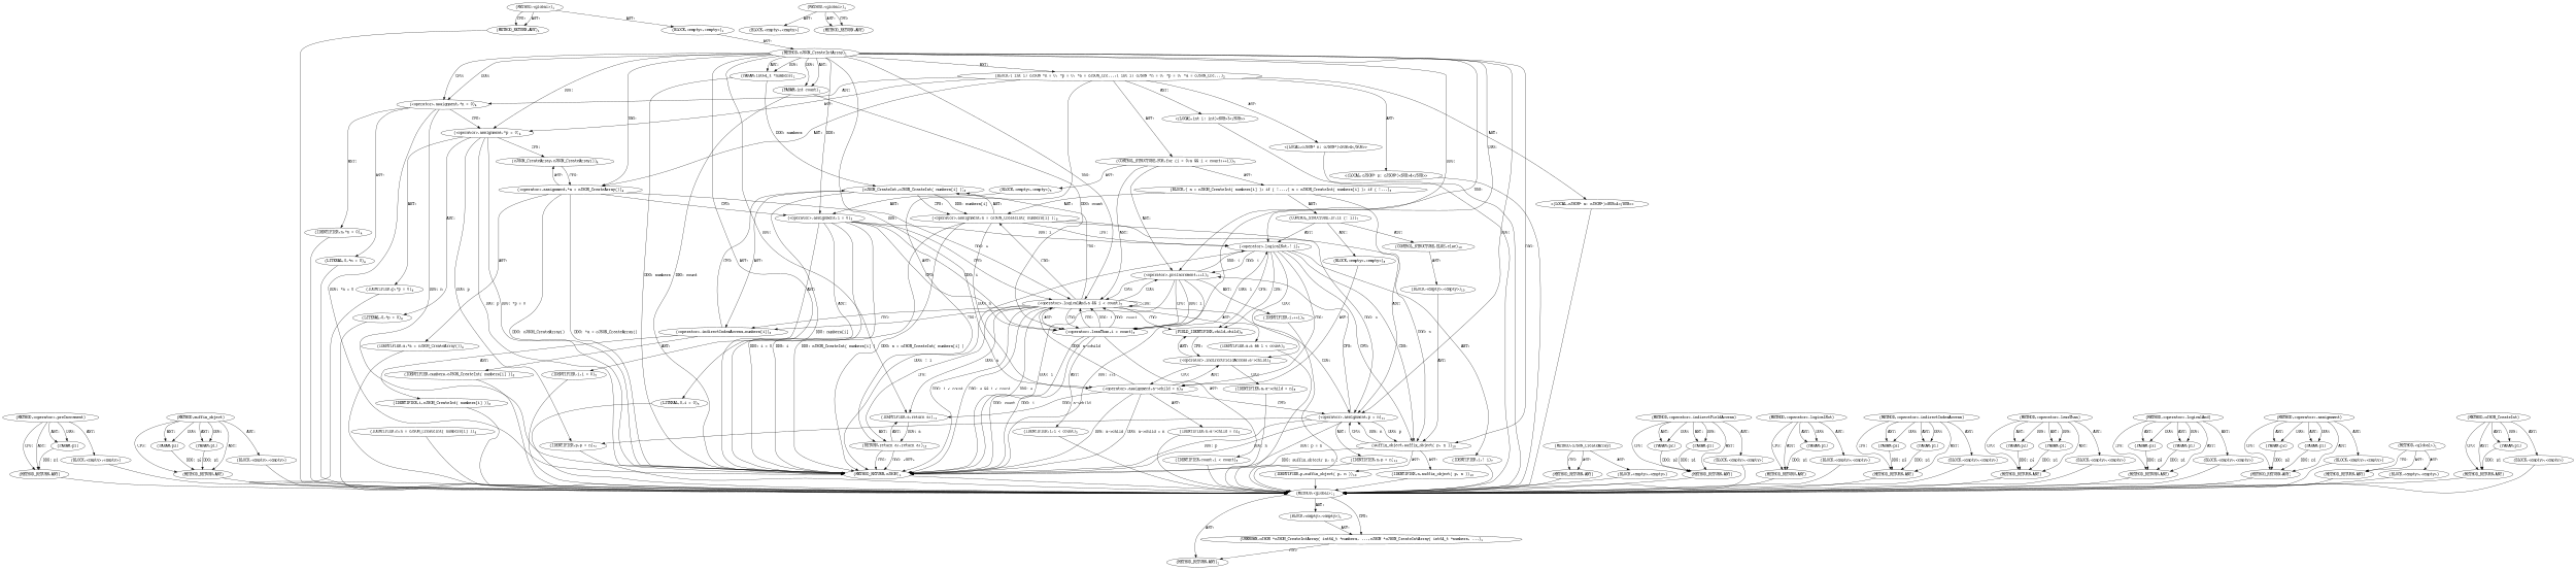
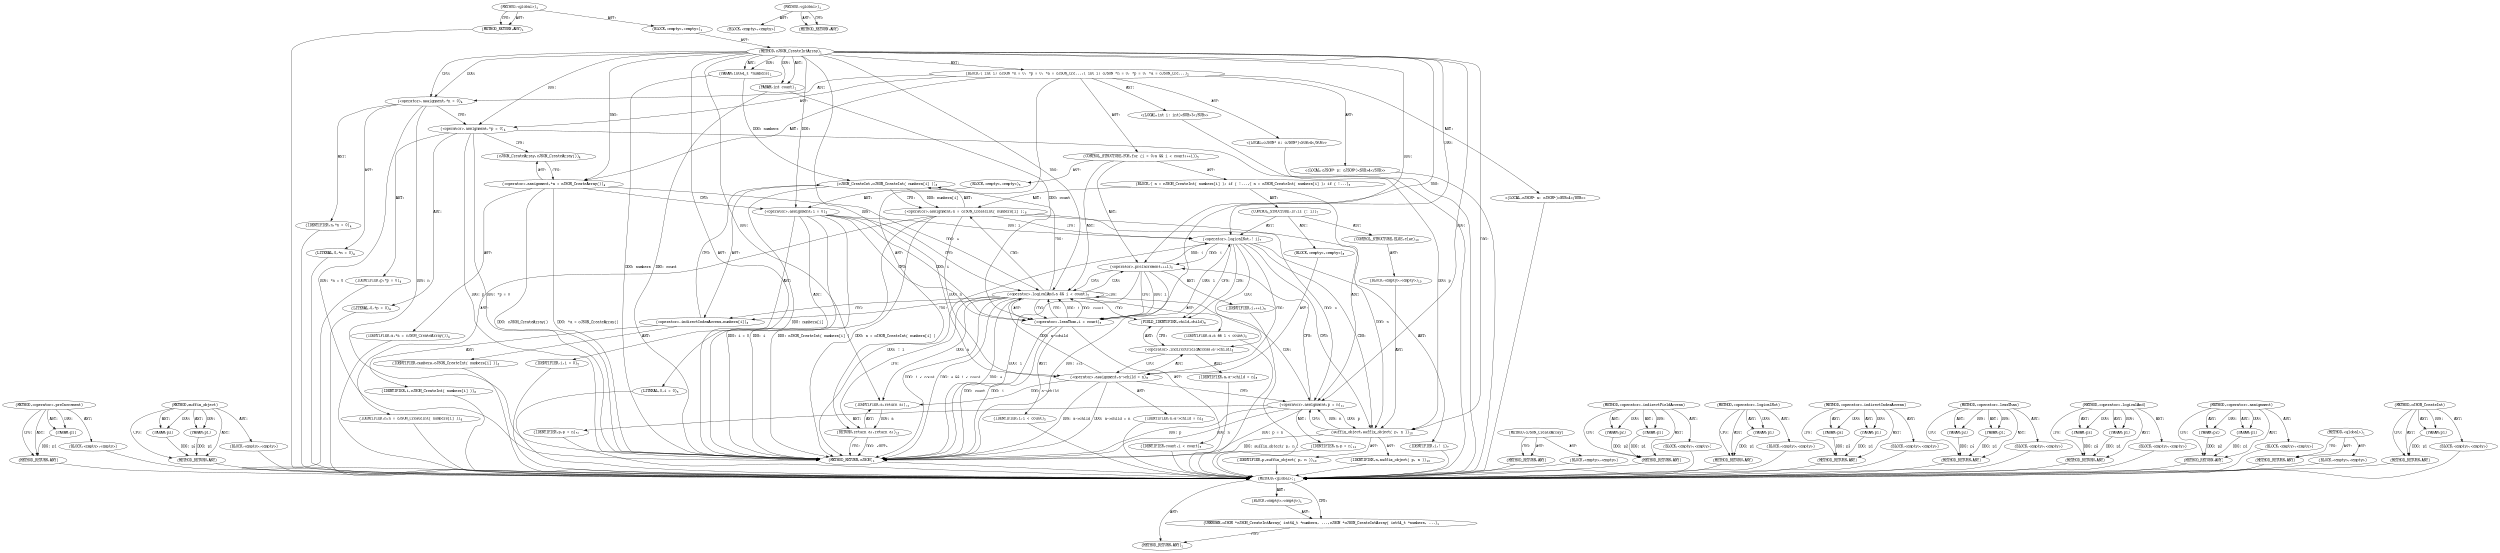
  digraph {
    fontname="Courier Prime"
    node [fontname="Courier Prime"]
    edge [fontname="Courier Prime"]
    n1 [label=<(METHOD,&lt;operator&gt;.preIncrement)>]
    n2 [label=<(PARAM,p1)>]
    n3 [label=<(BLOCK,&lt;empty&gt;,&lt;empty&gt;)>]
    n4 [label=<(METHOD_RETURN,ANY)>]
    n5 [label=<(METHOD,&lt;global&gt;)<SUB>1</SUB>>]
    n6 [label=<(BLOCK,&lt;empty&gt;,&lt;empty&gt;)<SUB>1</SUB>>]
    n7 [label=<(UNKNOWN,cJSON *cJSON_CreateIntArray( int64_t *numbers, ...,cJSON *cJSON_CreateIntArray( int64_t *numbers, ...)<SUB>1</SUB>>]
    n8 [label=<(METHOD_RETURN,ANY)<SUB>1</SUB>>]
    n9 [label=<(METHOD,suffix_object)>]
    n10 [label=<(PARAM,p1)>]
    n11 [label=<(PARAM,p2)>]
    n12 [label=<(BLOCK,&lt;empty&gt;,&lt;empty&gt;)>]
    n13 [label=<(METHOD_RETURN,ANY)>]
    n14 [label=<(METHOD,&lt;global&gt;)<SUB>1</SUB>>]
    n15 [label=<(BLOCK,&lt;empty&gt;,&lt;empty&gt;)<SUB>1</SUB>>]
    n16 [label=<(METHOD_RETURN,ANY)<SUB>1</SUB>>]
    n17 [label=<(METHOD,cJSON_CreateIntArray)<SUB>1</SUB>>]
    n18 [label=<(PARAM,int64_t *numbers)<SUB>1</SUB>>]
    n19 [label=<(PARAM,int count)<SUB>1</SUB>>]
    n20 [label=<(BLOCK,{ 	int i; 	cJSON *n = 0, *p = 0, *a = cJSON_Cre...,{ 	int i; 	cJSON *n = 0, *p = 0, *a = cJSON_Cre...)<SUB>2</SUB>>]
    n21 [label=<(&lt;operator&gt;.assignment,*n = 0)<SUB>4</SUB>>]
    n22 [label=<(&lt;operator&gt;.assignment,*p = 0)<SUB>4</SUB>>]
    n23 [label=<(&lt;operator&gt;.assignment,*a = cJSON_CreateArray())<SUB>4</SUB>>]
    n24 [label=<(&lt;operator&gt;.assignment,i = 0)<SUB>5</SUB>>]
    n25 [label=<(&lt;operator&gt;.logicalAnd,a &amp;&amp; i &lt; count)<SUB>5</SUB>>]
    n26 [label=<(&lt;operator&gt;.lessThan,i &lt; count)<SUB>5</SUB>>]
    n27 [label=<(&lt;operator&gt;.preIncrement,++i)<SUB>5</SUB>>]
    n28 [label=<(&lt;operator&gt;.logicalNot,! i)<SUB>7</SUB>>]
    n29 [label=<(&lt;operator&gt;.assignment,a-&gt;child = n)<SUB>8</SUB>>]
    n30 [label=<(suffix_object,suffix_object( p, n ))<SUB>10</SUB>>]
    n31 [label=<(&lt;operator&gt;.assignment,p = n)<SUB>31</SUB>>]
    n32 [label=<(IDENTIFIER,a,return a;)<SUB>73</SUB>>]
    n33 [label=<(METHOD_RETURN,cJSON)<SUB>1</SUB>>]
    n34 [label=<(cJSON_CreateInt,cJSON_CreateInt( numbers[i] ))<SUB>6</SUB>>]
    n35 [label="<(LOCAL,int i: int)<SUB>3</SUB>>"]
    n36 [label="<(LOCAL,cJSON* n: cJSON*)<SUB>4</SUB>>"]
    n37 [label="<(LOCAL,cJSON* p: cJSON*)<SUB>4</SUB>>"]
    n38 [label="<(LOCAL,cJSON* a: cJSON*)<SUB>4</SUB>>"]
    n39 [label=<(CONTROL_STRUCTURE,FOR,for (i = 0;a &amp;&amp; i &lt; count;++i))<SUB>5</SUB>>]
    n40 [label=<(RETURN,return a;,return a;)<SUB>13</SUB>>]
    n41 [label=<(IDENTIFIER,n,*n = 0)<SUB>4</SUB>>]
    n42 [label=<(LITERAL,0,*n = 0)<SUB>4</SUB>>]
    n43 [label=<(IDENTIFIER,p,*p = 0)<SUB>4</SUB>>]
    n44 [label=<(LITERAL,0,*p = 0)<SUB>4</SUB>>]
    n45 [label=<(cJSON_CreateArray,cJSON_CreateArray())<SUB>4</SUB>>]
    n46 [label=<(IDENTIFIER,a,*a = cJSON_CreateArray())<SUB>4</SUB>>]
    n47 [label=<(IDENTIFIER,i,i = 0)<SUB>5</SUB>>]
    n48 [label=<(LITERAL,0,i = 0)<SUB>5</SUB>>]
    n49 [label=<(IDENTIFIER,a,a &amp;&amp; i &lt; count)<SUB>5</SUB>>]
    n50 [label=<(&lt;operator&gt;.assignment,n = cJSON_CreateInt( numbers[i] ))<SUB>6</SUB>>]
    n51 [label=<(&lt;operator&gt;.indirectIndexAccess,numbers[i])<SUB>6</SUB>>]
    n52 [label=<(FIELD_IDENTIFIER,child,child)<SUB>8</SUB>>]
    n53 [label=<(IDENTIFIER,i,i &lt; count)<SUB>5</SUB>>]
    n54 [label=<(IDENTIFIER,count,i &lt; count)<SUB>5</SUB>>]
    n55 [label=<(IDENTIFIER,i,++i)<SUB>5</SUB>>]
    n56 [label=<(IDENTIFIER,i,! i)<SUB>7</SUB>>]
    n57 [label=<(&lt;operator&gt;.indirectFieldAccess,a-&gt;child)<SUB>8</SUB>>]
    n58 [label=<(IDENTIFIER,n,a-&gt;child = n)<SUB>8</SUB>>]
    n59 [label=<(IDENTIFIER,p,suffix_object( p, n ))<SUB>10</SUB>>]
    n60 [label=<(IDENTIFIER,n,suffix_object( p, n ))<SUB>10</SUB>>]
    n61 [label=<(IDENTIFIER,p,p = n)<SUB>51</SUB>>]
    n62 [label=<(IDENTIFIER,n,p = n)<SUB>11</SUB>>]
    n63 [label=<(BLOCK,&lt;empty&gt;,&lt;empty&gt;)<SUB>5</SUB>>]
    n64 [label=<(BLOCK,{ 		n = cJSON_CreateInt( numbers[i] ); 		if ( !...,{ 		n = cJSON_CreateInt( numbers[i] ); 		if ( !...)<SUB>5</SUB>>]
    n65 [label=<(CONTROL_STRUCTURE,IF,if (! i))<SUB>7</SUB>>]
    n66 [label=<(IDENTIFIER,n,n = cJSON_CreateInt( numbers[i] ))<SUB>6</SUB>>]
    n67 [label=<(IDENTIFIER,numbers,cJSON_CreateInt( numbers[i] ))<SUB>6</SUB>>]
    n68 [label=<(IDENTIFIER,i,cJSON_CreateInt( numbers[i] ))<SUB>6</SUB>>]
    n69 [label=<(BLOCK,&lt;empty&gt;,&lt;empty&gt;)<SUB>8</SUB>>]
    n70 [label=<(CONTROL_STRUCTURE,ELSE,else)<SUB>10</SUB>>]
    n71 [label=<(BLOCK,&lt;empty&gt;,&lt;empty&gt;)<SUB>10</SUB>>]
    n72 [label=<(IDENTIFIER,a,a-&gt;child = n)<SUB>8</SUB>>]
    n73 [label=<(METHOD,cJSON_CreateArray)>]
    n74 [label=<(BLOCK,&lt;empty&gt;,&lt;empty&gt;)>]
    n75 [label=<(METHOD_RETURN,ANY)>]
    n76 [label=<(METHOD,&lt;operator&gt;.indirectFieldAccess)>]
    n77 [label=<(PARAM,p1)>]
    n78 [label=<(PARAM,p2)>]
    n79 [label=<(BLOCK,&lt;empty&gt;,&lt;empty&gt;)>]
    n80 [label=<(METHOD_RETURN,ANY)>]
    n81 [label=<(METHOD,&lt;operator&gt;.logicalNot)>]
    n82 [label=<(PARAM,p1)>]
    n83 [label=<(BLOCK,&lt;empty&gt;,&lt;empty&gt;)>]
    n84 [label=<(METHOD_RETURN,ANY)>]
    n85 [label=<(METHOD,&lt;operator&gt;.indirectIndexAccess)>]
    n86 [label=<(PARAM,p1)>]
    n87 [label=<(PARAM,p2)>]
    n88 [label=<(BLOCK,&lt;empty&gt;,&lt;empty&gt;)>]
    n89 [label=<(METHOD_RETURN,ANY)>]
    n90 [label=<(METHOD,&lt;operator&gt;.lessThan)>]
    n91 [label=<(PARAM,p1)>]
    n92 [label=<(PARAM,p2)>]
    n93 [label=<(BLOCK,&lt;empty&gt;,&lt;empty&gt;)>]
    n94 [label=<(METHOD_RETURN,ANY)>]
    n95 [label=<(METHOD,&lt;operator&gt;.logicalAnd)>]
    n96 [label=<(PARAM,p1)>]
    n97 [label=<(PARAM,p2)>]
    n98 [label=<(BLOCK,&lt;empty&gt;,&lt;empty&gt;)>]
    n99 [label=<(METHOD_RETURN,ANY)>]
    n100 [label=<(METHOD,&lt;operator&gt;.assignment)>]
    n101 [label=<(PARAM,p1)>]
    n102 [label=<(PARAM,p2)>]
    n103 [label=<(BLOCK,&lt;empty&gt;,&lt;empty&gt;)>]
    n104 [label=<(METHOD_RETURN,ANY)>]
    n105 [label=<(METHOD,&lt;global&gt;)<SUB>1</SUB>>]
    n106 [label=<(BLOCK,&lt;empty&gt;,&lt;empty&gt;)>]
    n107 [label=<(METHOD_RETURN,ANY)>]
    n108 [label=<(METHOD,cJSON_CreateInt)>]
    n109 [label=<(PARAM,p1)>]
    n110 [label=<(BLOCK,&lt;empty&gt;,&lt;empty&gt;)>]
    n111 [label=<(METHOD_RETURN,ANY)>]
    n112 [label=<(METHOD,&lt;global&gt;)<SUB>1</SUB>>]
    n113 [label=<(BLOCK,&lt;empty&gt;,&lt;empty&gt;)>]
    n114 [label=<(METHOD_RETURN,ANY)>]
    n1 -> n2 [label="AST: "]
    n1 -> n2 [label="DDG: "]
    n1 -> n3 [label="AST: "]
    n1 -> n4 [label="AST: "]
    n1 -> n4 [label="CFG: "]
    n2 -> n4 [label="DDG: p1"]
    n3 -> n5
    n4 -> n5
    n5 -> n6 [label="AST: "]
    n5 -> n7 [label="CFG: "]
    n5 -> n8 [label="AST: "]
    n6 -> n7 [label="AST: "]
    n7 -> n8 [label="CFG: "]
    n9 -> n10 [label="AST: "]
    n9 -> n10 [label="DDG: "]
    n9 -> n11 [label="AST: "]
    n9 -> n11 [label="DDG: "]
    n9 -> n12 [label="AST: "]
    n9 -> n13 [label="AST: "]
    n9 -> n13 [label="CFG: "]
    n10 -> n13 [label="DDG: p1"]
    n11 -> n13 [label="DDG: p2"]
    n12 -> n5
    n13 -> n5
    n14 -> n15 [label="AST: "]
    n14 -> n16 [label="AST: "]
    n14 -> n16 [label="CFG: "]
    n15 -> n17 [label="AST: "]
    n16 -> n5
    n17 -> n18 [label="AST: "]
    n17 -> n18 [label="DDG: "]
    n17 -> n19 [label="AST: "]
    n17 -> n19 [label="DDG: "]
    n17 -> n20 [label="AST: "]
    n17 -> n21 [label="CFG: "]
    n17 -> n21 [label="DDG: "]
    n17 -> n22 [label="DDG: "]
    n17 -> n23 [label="DDG: "]
    n17 -> n24 [label="DDG: "]
    n17 -> n25 [label="DDG: "]
    n17 -> n26 [label="DDG: "]
    n17 -> n27 [label="DDG: "]
    n17 -> n28 [label="DDG: "]
    n17 -> n29 [label="DDG: "]
    n17 -> n30 [label="DDG: "]
    n17 -> n31 [label="DDG: "]
    n17 -> n32 [label="DDG: "]
    n17 -> n33 [label="AST: "]
    n18 -> n33 [label="DDG: numbers"]
    n18 -> n34 [label="DDG: numbers"]
    n19 -> n26 [label="DDG: count"]
    n19 -> n33 [label="DDG: count"]
    n20 -> n21 [label="AST: "]
    n20 -> n22 [label="AST: "]
    n20 -> n23 [label="AST: "]
    n20 -> n35 [label="AST: "]
    n20 -> n36 [label="AST: "]
    n20 -> n37 [label="AST: "]
    n20 -> n38 [label="AST: "]
    n20 -> n39 [label="AST: "]
    n20 -> n40 [label="AST: "]
    n21 -> n22 [label="CFG: "]
    n21 -> n33 [label="DDG: n"]
    n21 -> n33 [label="DDG: *n = 0"]
    n21 -> n41 [label="AST: "]
    n21 -> n42 [label="AST: "]
-   n22 -> n61 [label="DDG: p"]
+   n22 -> n30 [label="DDG: p"]
    n22 -> n33 [label="DDG: p"]
    n22 -> n33 [label="DDG: *p = 0"]
    n22 -> n43 [label="AST: "]
    n22 -> n44 [label="AST: "]
    n22 -> n45 [label="CFG: "]
    n23 -> n24 [label="CFG: "]
    n23 -> n25 [label="DDG: a"]
    n23 -> n33 [label="DDG: cJSON_CreateArray()"]
    n23 -> n33 [label="DDG: *a = cJSON_CreateArray()"]
    n23 -> n45 [label="AST: "]
    n23 -> n46 [label="AST: "]
    n24 -> n25 [label="CFG: "]
    n24 -> n26 [label="CFG: "]
    n24 -> n26 [label="DDG: i"]
    n24 -> n28 [label="DDG: i"]
    n24 -> n33 [label="DDG: i"]
    n24 -> n33 [label="DDG: i = 0"]
    n24 -> n47 [label="AST: "]
    n24 -> n48 [label="AST: "]
    n25 -> n25 [label="CDG: "]
    n25 -> n26 [label="AST: "]
    n25 -> n26 [label="CDG: "]
    n25 -> n27 [label="CDG: "]
    n25 -> n31 [label="CDG: "]
    n25 -> n32 [label="DDG: a"]
    n25 -> n33 [label="DDG: a"]
    n25 -> n33 [label="DDG: i &lt; count"]
    n25 -> n33 [label="DDG: a &amp;&amp; i &lt; count"]
    n25 -> n34 [label="CDG: "]
    n25 -> n40 [label="CFG: "]
    n25 -> n49 [label="AST: "]
    n25 -> n50 [label="CDG: "]
    n25 -> n51 [label="CFG: "]
    n25 -> n51 [label="CDG: "]
    n25 -> n52 [label="CDG: "]
    n26 -> n25 [label="CFG: "]
    n26 -> n25 [label="DDG: i"]
    n26 -> n25 [label="DDG: count"]
    n26 -> n28 [label="DDG: i"]
    n26 -> n33 [label="DDG: i"]
    n26 -> n33 [label="DDG: count"]
    n26 -> n53 [label="AST: "]
    n26 -> n54 [label="AST: "]
    n27 -> n25 [label="CFG: "]
    n27 -> n26 [label="CFG: "]
    n27 -> n26 [label="DDG: i"]
    n27 -> n28 [label="DDG: i"]
    n27 -> n33 [label="DDG: i"]
    n27 -> n33 [label="DDG: ++i"]
    n27 -> n55 [label="AST: "]
    n28 -> n27 [label="DDG: i"]
    n28 -> n29 [label="CDG: "]
    n28 -> n30 [label="CFG: "]
    n28 -> n30 [label="CDG: "]
    n28 -> n33 [label="DDG: ! i"]
    n28 -> n52 [label="CFG: "]
    n28 -> n52 [label="CDG: "]
    n28 -> n56 [label="AST: "]
    n28 -> n57 [label="CDG: "]
    n29 -> n25 [label="DDG: a-&gt;child"]
    n29 -> n31 [label="CFG: "]
    n29 -> n32 [label="DDG: a-&gt;child"]
    n29 -> n33 [label="DDG: a-&gt;child"]
    n29 -> n33 [label="DDG: a-&gt;child = n"]
    n29 -> n57 [label="AST: "]
    n29 -> n58 [label="AST: "]
    n30 -> n31 [label="CFG: "]
    n30 -> n31 [label="DDG: n"]
    n30 -> n33 [label="DDG: suffix_object( p, n )"]
    n30 -> n59 [label="AST: "]
    n30 -> n60 [label="AST: "]
    n31 -> n27 [label="CFG: "]
    n31 -> n30 [label="DDG: p"]
    n31 -> n33 [label="DDG: p"]
    n31 -> n33 [label="DDG: n"]
    n31 -> n33 [label="DDG: p = n"]
    n31 -> n61 [label="AST: "]
    n31 -> n62 [label="AST: "]
    n32 -> n40 [label="DDG: a"]
    n33 -> n5
    n34 -> n33 [label="DDG: numbers[i]"]
    n34 -> n50 [label="CFG: "]
    n34 -> n50 [label="DDG: numbers[i]"]
    n34 -> n51 [label="AST: "]
    n35 -> n5
    n36 -> n5
    n37 -> n5
    n38 -> n5
    n39 -> n25 [label="AST: "]
    n39 -> n27 [label="AST: "]
    n39 -> n63 [label="AST: "]
    n39 -> n64 [label="AST: "]
    n40 -> n32 [label="AST: "]
    n40 -> n33 [label="CFG: "]
    n40 -> n33 [label="DDG: &lt;RET&gt;"]
    n41 -> n5
    n42 -> n5
    n43 -> n5
    n44 -> n5
    n45 -> n23 [label="CFG: "]
    n46 -> n5
    n47 -> n5
    n48 -> n5
    n49 -> n5
    n50 -> n28 [label="CFG: "]
    n50 -> n29 [label="DDG: n"]
    n50 -> n30 [label="DDG: n"]
    n50 -> n31 [label="DDG: n"]
    n50 -> n33 [label="DDG: cJSON_CreateInt( numbers[i] )"]
    n50 -> n33 [label="DDG: n = cJSON_CreateInt( numbers[i] )"]
    n50 -> n34 [label="AST: "]
+   n50 -> n66 [label="AST: "]
    n51 -> n34 [label="CFG: "]
    n51 -> n67 [label="AST: "]
    n51 -> n68 [label="AST: "]
    n52 -> n57 [label="CFG: "]
    n53 -> n5
    n54 -> n5
    n55 -> n5
    n56 -> n5
    n57 -> n29 [label="CFG: "]
    n57 -> n52 [label="AST: "]
-   n57 -> n72 [label="CFG: "]
+   n57 -> n72 [label="AST: "]
    n58 -> n5
    n59 -> n5
    n60 -> n5
    n61 -> n5
    n62 -> n5
    n63 -> n24 [label="AST: "]
    n64 -> n31 [label="AST: "]
    n64 -> n50 [label="AST: "]
    n64 -> n65 [label="AST: "]
    n65 -> n28 [label="AST: "]
    n65 -> n69 [label="AST: "]
    n65 -> n70 [label="AST: "]
    n66 -> n5
    n67 -> n5
    n68 -> n5
    n69 -> n29 [label="AST: "]
    n70 -> n71 [label="AST: "]
    n71 -> n30 [label="AST: "]
    n72 -> n5
    n73 -> n74 [label="AST: "]
    n73 -> n75 [label="AST: "]
    n73 -> n75 [label="CFG: "]
    n74 -> n5
    n75 -> n5
    n76 -> n77 [label="AST: "]
    n76 -> n77 [label="DDG: "]
    n76 -> n78 [label="AST: "]
    n76 -> n78 [label="DDG: "]
    n76 -> n79 [label="AST: "]
    n76 -> n80 [label="AST: "]
    n76 -> n80 [label="CFG: "]
    n77 -> n80 [label="DDG: p1"]
    n78 -> n80 [label="DDG: p2"]
    n79 -> n5
    n80 -> n5
    n81 -> n82 [label="AST: "]
    n81 -> n82 [label="DDG: "]
    n81 -> n83 [label="AST: "]
    n81 -> n84 [label="AST: "]
    n81 -> n84 [label="CFG: "]
    n82 -> n84 [label="DDG: p1"]
    n83 -> n5
    n84 -> n5
    n85 -> n86 [label="AST: "]
    n85 -> n86 [label="DDG: "]
    n85 -> n87 [label="AST: "]
    n85 -> n87 [label="DDG: "]
    n85 -> n88 [label="AST: "]
    n85 -> n89 [label="AST: "]
    n85 -> n89 [label="CFG: "]
    n86 -> n89 [label="DDG: p1"]
    n87 -> n89 [label="DDG: p2"]
    n88 -> n5
    n89 -> n5
    n90 -> n91 [label="AST: "]
    n90 -> n91 [label="DDG: "]
    n90 -> n92 [label="AST: "]
    n90 -> n92 [label="DDG: "]
    n90 -> n93 [label="AST: "]
    n90 -> n94 [label="AST: "]
    n90 -> n94 [label="CFG: "]
    n91 -> n94 [label="DDG: p1"]
    n92 -> n94 [label="DDG: p2"]
    n93 -> n5
    n94 -> n5
    n95 -> n96 [label="AST: "]
    n95 -> n96 [label="DDG: "]
    n95 -> n97 [label="AST: "]
    n95 -> n97 [label="DDG: "]
    n95 -> n98 [label="AST: "]
    n95 -> n99 [label="AST: "]
    n95 -> n99 [label="CFG: "]
    n96 -> n99 [label="DDG: p1"]
    n97 -> n99 [label="DDG: p2"]
    n98 -> n5
    n99 -> n5
    n100 -> n101 [label="AST: "]
    n100 -> n101 [label="DDG: "]
    n100 -> n102 [label="AST: "]
    n100 -> n102 [label="DDG: "]
    n100 -> n103 [label="AST: "]
    n100 -> n104 [label="AST: "]
    n100 -> n104 [label="CFG: "]
    n101 -> n104 [label="DDG: p1"]
    n102 -> n104 [label="DDG: p2"]
    n103 -> n5
    n104 -> n5
    n105 -> n106 [label="AST: "]
    n105 -> n107 [label="AST: "]
    n105 -> n107 [label="CFG: "]
    n106 -> n5
    n107 -> n5
    n108 -> n109 [label="AST: "]
    n108 -> n109 [label="DDG: "]
    n108 -> n110 [label="AST: "]
    n108 -> n111 [label="AST: "]
    n108 -> n111 [label="CFG: "]
    n109 -> n111 [label="DDG: p1"]
    n110 -> n5
    n111 -> n5
    n112 -> n113 [label="AST: "]
    n112 -> n114 [label="AST: "]
    n112 -> n114 [label="CFG: "]
  }
